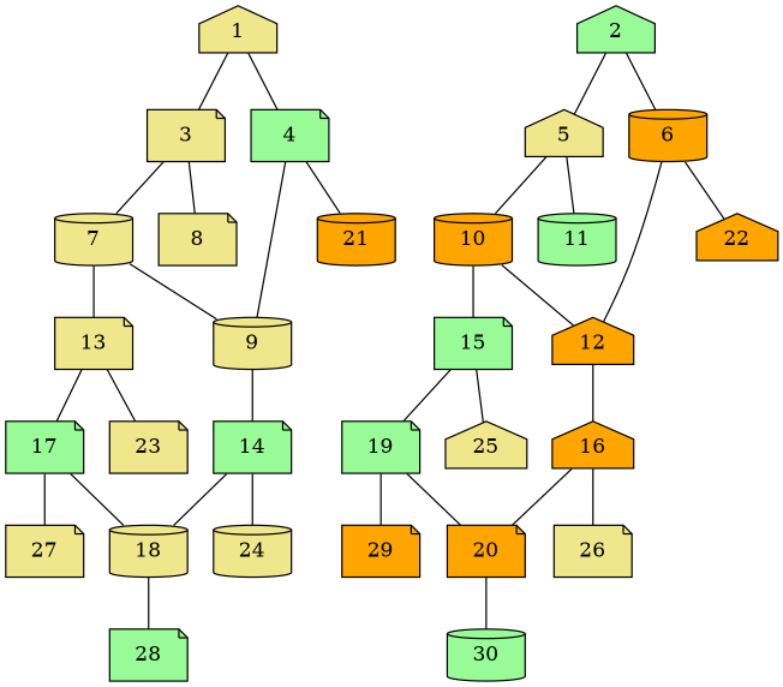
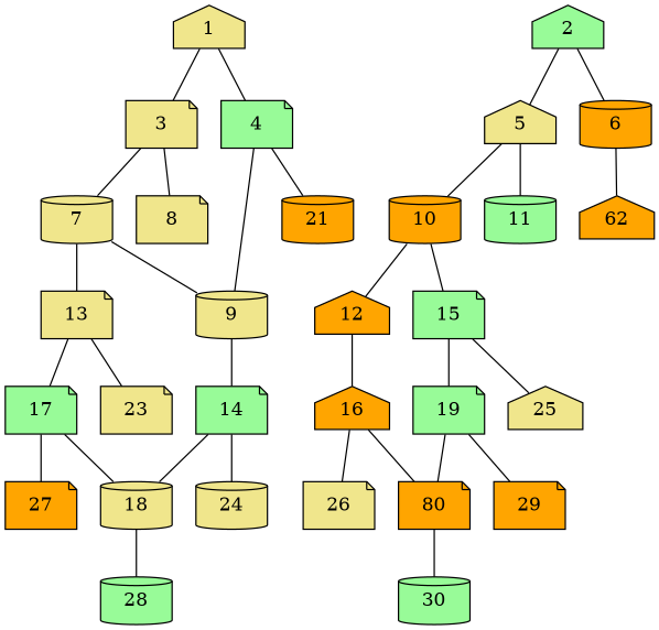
  graph {
    node [chem=C fillcolor=khaki shape=note style=filled]
    edge [valence=1]
    1 [shape=house]
    3
    4 [chem=N fillcolor=palegreen]
    2 [fillcolor=palegreen shape=house]
    5 [shape=house]
    6 [chem=N fillcolor=orange shape=cylinder]
    7 [shape=cylinder]
    8 [chem=O]
    9 [shape=cylinder]
    21 [chem=H fillcolor=orange shape=cylinder]
    10 [fillcolor=orange shape=cylinder]
    11 [chem=O fillcolor=palegreen shape=cylinder]
    12 [fillcolor=orange shape=house]
-   22 [chem=H fillcolor=orange shape=house]
+   22 [chem=H fillcolor=orange shape=house label=62]
    13
    14 [fillcolor=palegreen]
    15 [fillcolor=palegreen]
    16 [fillcolor=orange shape=house]
    17 [fillcolor=palegreen]
    23 [chem=H]
    18 [shape=cylinder]
    24 [chem=H shape=cylinder]
    19 [fillcolor=palegreen]
    25 [chem=H shape=house]
-   20 [fillcolor=orange]
+   20 [fillcolor=orange label=80]
    26 [chem=H]
-   27 [chem=H]
-   28 [chem=H fillcolor=palegreen]
+   27 [chem=H fillcolor=orange]
+   28 [chem=H fillcolor=palegreen shape=cylinder]
    29 [chem=H fillcolor=orange]
    30 [chem=H fillcolor=palegreen shape=cylinder]
    1 -- 3
    1 -- 4
    3 -- 7
    3 -- 8 [valence=2]
    4 -- 9
    4 -- 21
    2 -- 5
    2 -- 6
    5 -- 10
    5 -- 11 [valence=2]
-   6 -- 12
    6 -- 22
    7 -- 9 [valence=2]
    7 -- 13
    9 -- 14
    10 -- 12 [valence=2]
    10 -- 15
    12 -- 16
    13 -- 17 [valence=2]
    13 -- 23
    14 -- 18 [valence=2]
    14 -- 24
    15 -- 19 [valence=2]
    15 -- 25
    16 -- 20 [valence=2]
    16 -- 26
    17 -- 18
    17 -- 27
    18 -- 28
    19 -- 20
    19 -- 29
    20 -- 30
  }
